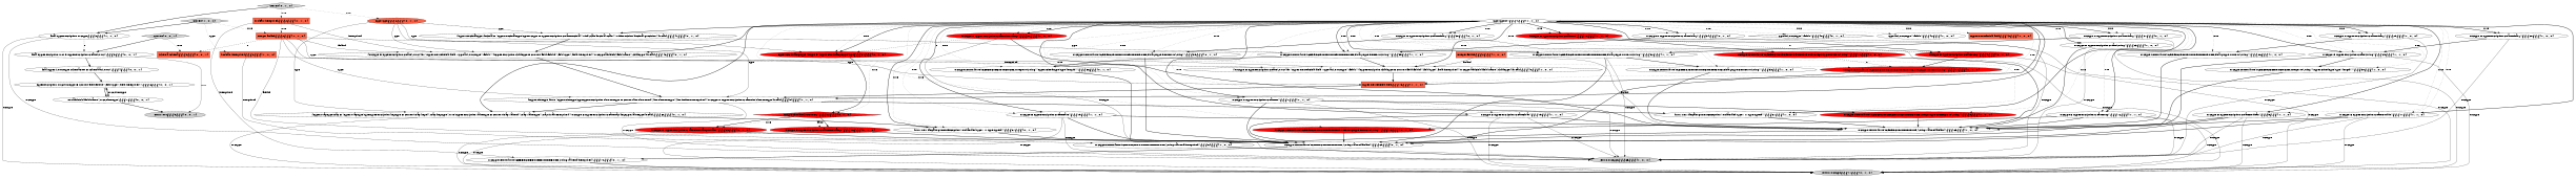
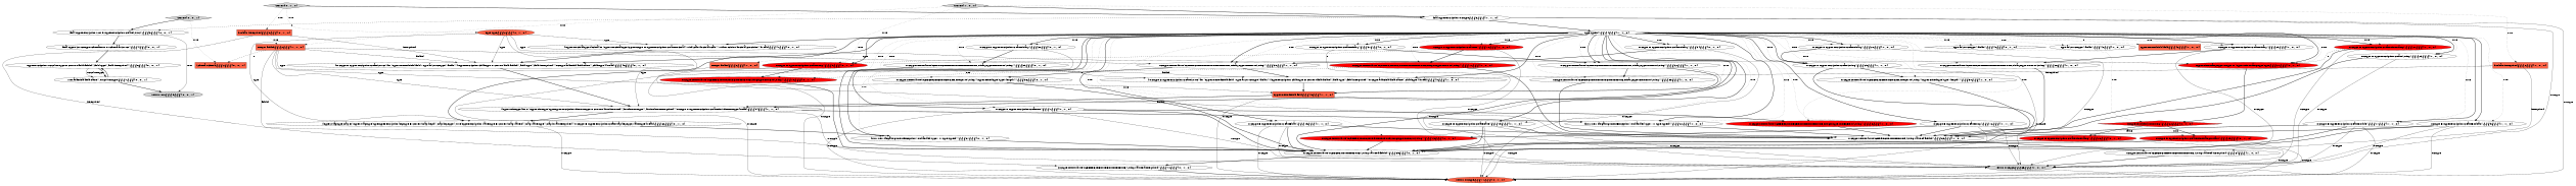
  digraph {
    node [fillcolor=white shape=ellipse style=filled]
    edge [style=bold]
    n1 [label="TypeDescription orcColumType = convert(field.fieldId(),field.type(),field.isRequired())@@@6@@@['0', '0', '1']"]
    n2 [label="root.addField(field.name(),orcColumType)@@@7@@@['0', '0', '1']"]
    n3 [fillcolor=lightgray label="return root@@@9@@@['0', '0', '1']"]
    n4 [label="final TypeDescription root = TypeDescription.createStruct()@@@3@@@['0', '0', '1']"]
    n5 [label="final Types.StructType schemaRoot = schema.asStruct()@@@4@@@['0', '0', '1']"]
    n6 [label="orcType = TypeDescription.createDouble()@@@17@@@['1', '1', '0']"]
    n7 [label="orcType.setAttribute(ICEBERG_ID_ATTRIBUTE,String.valueOf(fieldId))@@@63@@@['1', '0', '0']"]
-   n8 [fillcolor=lightgray label="return orcType@@@71@@@['0', '1', '0']"]
+   n8 [fillcolor=tomato label="return orcType@@@71@@@['0', '1', '0']"]
    n9 [label="orcType.setAttribute(ICEBERG_ID_ATTRIBUTE,String.valueOf(fieldId))@@@69@@@['0', '1', '0']"]
    n10 [fillcolor=lightgray label="return orcType@@@65@@@['1', '0', '0']"]
    n11 [label="orcType.setAttribute(ICEBERG_REQUIRED_ATTRIBUTE,String.valueOf(isRequired))@@@64@@@['1', '0', '0']"]
    n12 [label="orcType.setAttribute(ICEBERG_REQUIRED_ATTRIBUTE,String.valueOf(isRequired))@@@70@@@['0', '1', '0']"]
    n13 [label="throw new IllegalArgumentException(\"Unhandled type \" + type.typeId())@@@61@@@['1', '0', '0']"]
    n14 [label="orcType = TypeDescription.createFloat()@@@15@@@['1', '1', '0']"]
    n15 [label="{orcType = TypeDescription.createStruct()for (Types.NestedField field : type.asStructType().fields()){TypeDescription childType = convert(field.fieldId(),field.type(),field.isRequired())orcType.addField(field.name(),childType)}break}@@@40@@@['1', '0', '0']"]
    n16 [fillcolor=tomato label="Types.NestedField field@@@48@@@['1', '1', '0']" shape=box]
    n17 [label="{Types.ListType list = (Types.ListType)typeTypeDescription elementType = convert(list.elementId(),list.elementType(),list.isElementRequired())orcType = TypeDescription.createList(elementType)break}@@@54@@@['1', '1', '0']"]
    n18 [label="orcType = TypeDescription.createString()@@@29@@@['1', '1', '0']"]
    n19 [label="orcType.setAttribute(ICEBERG_FIELD_LENGTH,Integer.toString(((Types.FixedType)type).length()))@@@30@@@['1', '0', '0']"]
    n20 [label="final TypeDescription orcType@@@3@@@['1', '1', '0']"]
    n21 [label="type.typeId()@@@4@@@['1', '1', '0']" shape=diamond]
    n22 [label="orcType.setAttribute(ICEBERG_FIELD_LENGTH,Integer.toString(((Types.FixedType)type).length()))@@@36@@@['0', '1', '0']"]
    n23 [fillcolor=red label="orcType = TypeDescription.createLong()@@@9@@@['0', '1', '0']"]
    n24 [fillcolor=red label="orcType.setAttribute(ICEBERG_LONG_TYPE_ATTRIBUTE,LongType.TIME.toString())@@@10@@@['0', '1', '0']"]
    n25 [label="orcType = TypeDescription.createInt()@@@7@@@['1', '1', '0']"]
    n26 [fillcolor=red label="orcType.setAttribute(ICEBERG_INTEGER_TYPE_ATTRIBUTE,IntegerType.INTEGER.toString())@@@8@@@['1', '0', '0']"]
    n27 [label="orcType = TypeDescription.createString()@@@23@@@['1', '0', '0']"]
    n28 [label="throw new IllegalArgumentException(\"Unhandled type \" + type.typeId())@@@67@@@['0', '1', '0']"]
    n29 [label="orcType = TypeDescription.createBinary()@@@34@@@['0', '1', '0']"]
    n30 [label="orcType.setAttribute(ICEBERG_BINARY_TYPE_ATTRIBUTE,BinaryType.FIXED.toString())@@@35@@@['1', '1', '0']"]
    n31 [label="{orcType = TypeDescription.createStruct()for (Types.NestedField field : type.asStructType().fields()){TypeDescription childType = convert(field.fieldId(),field.type(),field.isRequired())orcType.addField(field.name(),childType)}break}@@@46@@@['0', '1', '0']"]
    n32 [label="type.asStructType().fields()@@@48@@@['0', '1', '0']" shape=diamond]
    n33 [label="orcType.setAttribute(ICEBERG_BINARY_TYPE_ATTRIBUTE,BinaryType.BINARY.toString())@@@39@@@['0', '1', '0']"]
    n34 [fillcolor=red label="tsType.shouldAdjustToUTC()@@@22@@@['0', '1', '0']" shape=diamond]
    n35 [label="orcType = TypeDescription.createDate()@@@19@@@['1', '1', '0']"]
    n36 [label="orcType.setAttribute(ICEBERG_BINARY_TYPE_ATTRIBUTE,BinaryType.UUID.toString())@@@32@@@['1', '1', '0']"]
    n37 [label="{Types.MapType map = (Types.MapType)typeTypeDescription keyType = convert(map.keyId(),map.keyType(),true)TypeDescription valueType = convert(map.valueId(),map.valueType(),map.isValueRequired())orcType = TypeDescription.createMap(keyType,valueType)break}@@@60@@@['0', '1', '0']"]
    n38 [fillcolor=red label="Types.TimestampType tsType = (Types.TimestampType)type@@@21@@@['0', '1', '0']"]
    n39 [fillcolor=red label="orcType.setAttribute(ICEBERG_LONG_TYPE_ATTRIBUTE,LongType.LONG.toString())@@@13@@@['0', '1', '0']"]
    n40 [label="type.asStructType().fields()@@@42@@@['1', '0', '0']"]
    n41 [label="orcType = TypeDescription.createLong()@@@12@@@['1', '1', '0']"]
    n42 [fillcolor=red label="orcType = TypeDescription.createTimestamp()@@@21@@@['1', '0', '0']"]
    n43 [label="orcType = TypeDescription.createBinary()@@@38@@@['0', '1', '0']"]
    n44 [fillcolor=red label="orcType.setAttribute(ICEBERG_INTEGER_TYPE_ATTRIBUTE,IntegerType.TIME.toString())@@@11@@@['1', '0', '0']"]
    n45 [label="{Types.DecimalType decimal = (Types.DecimalType)typeorcType = TypeDescription.createDecimal().withScale(decimal.scale()).withPrecision(decimal.precision())break}@@@41@@@['0', '1', '0']"]
    n46 [fillcolor=tomato label="Types.NestedField field@@@42@@@['1', '0', '0']" shape=box]
    n47 [fillcolor=red label="orcType = TypeDescription.createInt()@@@10@@@['1', '0', '0']"]
    n48 [label="orcType.setAttribute(ICEBERG_BINARY_TYPE_ATTRIBUTE,BinaryType.UUID.toString())@@@26@@@['1', '0', '0']"]
    n49 [label="orcType = TypeDescription.createBinary()@@@31@@@['0', '1', '0']"]
    n50 [label="orcType = TypeDescription.createBinary()@@@25@@@['1', '0', '0']"]
    n51 [label="orcType = TypeDescription.createBinary()@@@28@@@['1', '0', '0']"]
    n52 [label="orcType = TypeDescription.createBoolean()@@@5@@@['1', '1', '0']"]
    n53 [label="orcType.setAttribute(ICEBERG_BINARY_TYPE_ATTRIBUTE,BinaryType.BINARY.toString())@@@33@@@['1', '0', '0']"]
    n54 [fillcolor=lightgray label="convert['0', '0', '1']" shape=diamond]
    n55 [fillcolor=tomato label="Schema schema@@@2@@@['0', '0', '1']" shape=box]
    n56 [fillcolor=lightgray label="convert['0', '1', '0']" shape=diamond]
    n57 [fillcolor=tomato label="Type type@@@2@@@['0', '1', '0']"]
    n58 [fillcolor=tomato label="boolean isRequired@@@2@@@['0', '1', '0']" shape=box]
    n59 [fillcolor=tomato label="Integer fieldId@@@2@@@['1', '1', '0']" shape=box]
    n60 [fillcolor=red label="orcType = TypeDescription.createTimestampInstant()@@@23@@@['0', '1', '0']"]
    n61 [fillcolor=red label="orcType = TypeDescription.createTimestamp()@@@26@@@['0', '1', '0']"]
    n62 [fillcolor=lightgray label="convert['1', '0', '0']" shape=diamond]
    n63 [fillcolor=tomato label="Integer fieldId@@@2@@@['1', '0', '0']" shape=box]
    n64 [fillcolor=tomato label="boolean isRequired@@@2@@@['1', '0', '0']" shape=box]
    n1 -> n2 [label=orcColumType style=solid]
    n1 -> n2
    n2 -> n1
    n2 -> n3
    n4 -> n3 [label=root style=solid]
    n4 -> n5
    n5 -> n1
    n6 -> n7
    n6 -> n8 [label=orcType style=solid]
    n6 -> n9
    n6 -> n10 [label=orcType style=solid]
    n7 -> n11
    n9 -> n12
    n11 -> n10
    n12 -> n8
    n13 -> n7
    n14 -> n7
    n14 -> n8 [label=orcType style=solid]
    n14 -> n9
    n14 -> n10 [label=orcType style=solid]
    n15 -> n16
    n16 -> n17
    n17 -> n10 [label=orcType style=solid]
    n17 -> n13
    n17 -> n37
    n18 -> n8 [label=orcType style=solid]
    n18 -> n9
    n18 -> n19
    n19 -> n7
    n20 -> n4 [label=0 style=dashed]
    n20 -> n8 [label=orcType style=solid]
    n20 -> n10 [label=orcType style=solid]
+   n20 -> n21
    n21 -> n6
    n21 -> n6 [label=true style=dotted]
    n21 -> n13 [label=true style=dotted]
    n21 -> n13
    n21 -> n14
    n21 -> n14 [label=true style=dotted]
    n21 -> n15
    n21 -> n16 [label=true style=dotted]
    n21 -> n16
    n21 -> n17
    n21 -> n18 [label=true style=dotted]
    n21 -> n18
    n21 -> n19 [label=true style=dotted]
    n21 -> n22 [label=true style=dotted]
    n21 -> n23 [label=true style=dotted]
    n21 -> n23
    n21 -> n24 [label=true style=dotted]
    n21 -> n25
    n21 -> n25 [label=true style=dotted]
    n21 -> n26 [label=true style=dotted]
    n21 -> n27
    n21 -> n27 [label=true style=dotted]
    n21 -> n28 [label=true style=dotted]
    n21 -> n28
    n21 -> n29
    n21 -> n29 [label=true style=dotted]
    n21 -> n30 [label=true style=dotted]
    n21 -> n30
    n21 -> n31
    n21 -> n32 [label=true style=dotted]
    n21 -> n33 [label=true style=dotted]
    n21 -> n34 [label=true style=dotted]
    n21 -> n35
    n21 -> n35 [label=true style=dotted]
    n21 -> n36 [label=true style=dotted]
    n21 -> n36
    n21 -> n37
    n21 -> n38
    n21 -> n38 [label=true style=dotted]
    n21 -> n39 [label=true style=dotted]
    n21 -> n40 [label=true style=dotted]
    n21 -> n41 [label=true style=dotted]
    n21 -> n41
    n21 -> n42 [label=true style=dotted]
    n21 -> n42
    n21 -> n43
    n21 -> n43 [label=true style=dotted]
    n21 -> n44 [label=true style=dotted]
    n21 -> n45
-   n21 -> n46 [label=true style=dotted]
+   n21 -> n46 [label=0 style=dotted]
    n21 -> n47 [label=true style=dotted]
    n21 -> n47
    n21 -> n48 [label=true style=dotted]
    n21 -> n49 [label=true style=dotted]
    n21 -> n49
    n21 -> n50 [label=true style=dotted]
    n21 -> n50
    n21 -> n51
    n21 -> n51 [label=true style=dotted]
    n21 -> n52 [label=true style=dotted]
    n21 -> n52
    n21 -> n53 [label=true style=dotted]
    n22 -> n9
    n23 -> n8 [label=orcType style=solid]
    n23 -> n24
    n24 -> n9
    n25 -> n8 [label=orcType style=solid]
    n25 -> n9
    n25 -> n10 [label=orcType style=solid]
    n25 -> n26
    n26 -> n7
    n27 -> n7
    n27 -> n10 [label=orcType style=solid]
    n28 -> n9
    n29 -> n8 [label=orcType style=solid]
    n29 -> n30
    n30 -> n15
    n30 -> n22
    n31 -> n17
    n33 -> n9
    n34 -> n60
    n34 -> n60 [label=true style=dotted]
    n34 -> n61
    n34 -> n61 [label=false style=dotted]
    n35 -> n7
    n35 -> n8 [label=orcType style=solid]
    n35 -> n9
    n35 -> n10 [label=orcType style=solid]
    n36 -> n9
    n36 -> n10 [label=orcType style=solid]
    n36 -> n53
    n37 -> n8 [label=orcType style=solid]
    n37 -> n28
    n38 -> n34
    n39 -> n9
    n41 -> n7
    n41 -> n8 [label=orcType style=solid]
    n41 -> n10 [label=orcType style=solid]
    n41 -> n39
    n42 -> n7
    n42 -> n10 [label=orcType style=solid]
    n42 -> n38 [label=0 style=dashed]
    n43 -> n8 [label=orcType style=solid]
    n43 -> n33
    n44 -> n7
    n44 -> n24 [label=0 style=dashed]
    n45 -> n31
    n47 -> n10 [label=orcType style=solid]
    n47 -> n23 [label=0 style=dashed]
    n47 -> n44
    n48 -> n7
    n49 -> n8 [label=orcType style=solid]
    n49 -> n36
    n50 -> n10 [label=orcType style=solid]
    n50 -> n48
    n51 -> n10 [label=orcType style=solid]
    n51 -> n18
    n52 -> n7
    n52 -> n8 [label=orcType style=solid]
    n52 -> n9
    n52 -> n10 [label=orcType style=solid]
    n53 -> n7
    n54 -> n4
    n54 -> n55 [label=true style=dotted]
    n56 -> n20
    n56 -> n57 [label=true style=dotted]
    n56 -> n58 [label=true style=dotted]
    n57 -> n17 [label=type style=solid]
    n57 -> n31 [label=type style=solid]
    n57 -> n37 [label=type style=solid]
    n57 -> n38 [label=type style=solid]
    n57 -> n45 [label=type style=solid]
    n58 -> n12 [label=isRequired style=solid]
    n58 -> n31 [label=isRequired style=solid]
    n58 -> n59 [label=true style=dotted]
    n59 -> n9 [label=fieldId style=solid]
    n59 -> n15 [label=type style=solid]
    n59 -> n16 [label=type style=solid]
    n59 -> n17 [label=type style=solid]
    n59 -> n30 [label=type style=solid]
    n59 -> n31 [label=fieldId style=solid]
    n59 -> n55 [label=0 style=dashed]
    n60 -> n8 [label=orcType style=solid]
    n60 -> n9
    n61 -> n8 [label=orcType style=solid]
    n61 -> n9
    n62 -> n20
    n62 -> n59 [label=true style=dotted]
-   n62 -> n64 [label=type style=dotted]
+   n62 -> n63 [label=true style=dotted]
+   n62 -> n64 [label=true style=dotted]
    n63 -> n7 [label=fieldId style=solid]
    n63 -> n15 [label=fieldId style=solid]
    n64 -> n11 [label=isRequired style=solid]
    n64 -> n15 [label=isRequired style=solid]
  }
